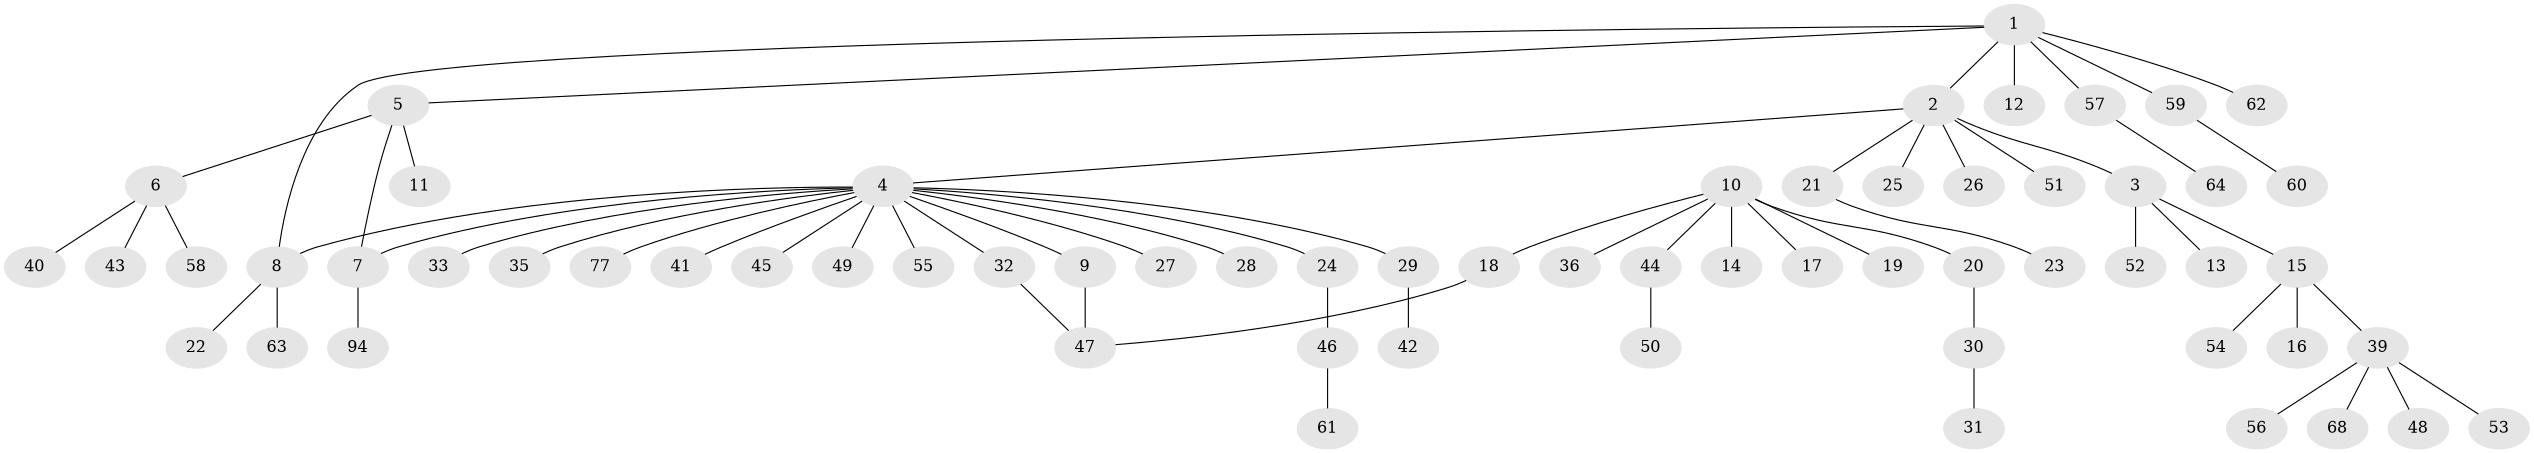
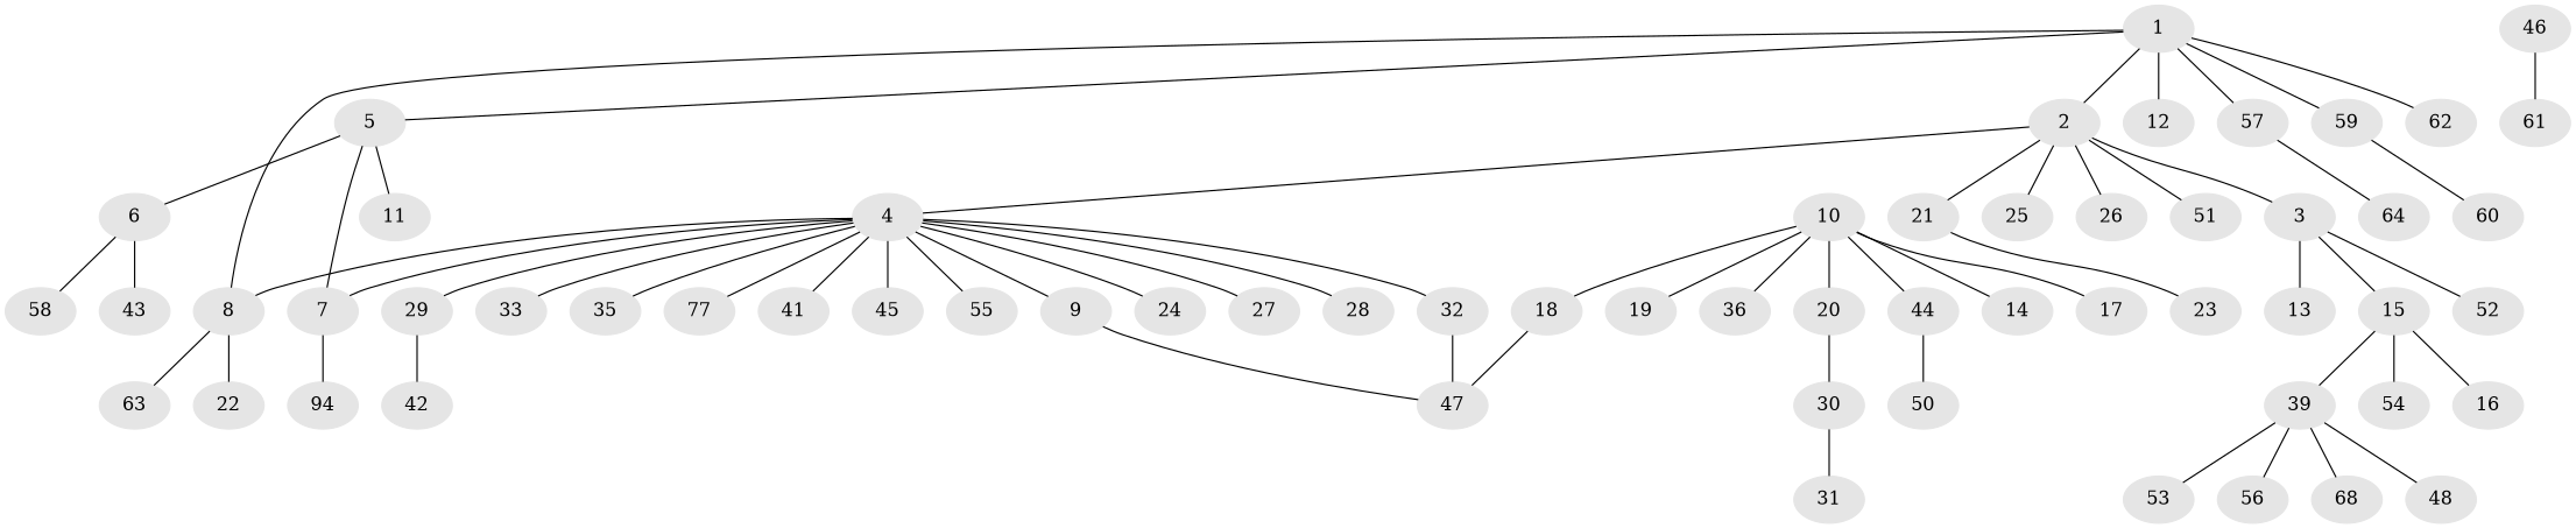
  graph {
    node [color=gray90 style=filled]
    1
    2
    5
    8
    12
    57
    59
    62
    3
    4
    21
    25
    26
    51
    7
    6
    11
    22
    63
    64
    60
    13
    15
    52
    9
    24
    27
    28
    29
    32
    33
    35
    n33 [label=77]
    41
    45
-   49
    55
    10
    14
    17
    18
    19
    20
    36
    44
    23
    16
    39
    54
    n50 [label=94]
    47
    46
    42
-   40
    43
    58
    30
    50
    48
    53
    56
    n62 [label=68]
    31
    61
    1 -- 2
    1 -- 5
    1 -- 8
    1 -- 12
    1 -- 57
    1 -- 59
    1 -- 62
    2 -- 3
    2 -- 4
    2 -- 21
    2 -- 25
    2 -- 26
    2 -- 51
    5 -- 7
    5 -- 6
    5 -- 11
    8 -- 22
    8 -- 63
    57 -- 64
    59 -- 60
    3 -- 13
    3 -- 15
    3 -- 52
    4 -- 8
    4 -- 7
    4 -- 9
    4 -- 24
    4 -- 27
    4 -- 28
    4 -- 29
    4 -- 32
    4 -- 33
    4 -- 35
    4 -- n33
    4 -- 41
    4 -- 45
-   4 -- 49
    4 -- 55
    21 -- 23
    7 -- n50
-   6 -- 40
    6 -- 43
    6 -- 58
    15 -- 16
    15 -- 39
    15 -- 54
    9 -- 47
-   24 -- 46
    29 -- 42
    32 -- 47
    10 -- 14
    10 -- 17
    10 -- 18
    10 -- 19
    10 -- 20
    10 -- 36
    10 -- 44
    18 -- 47
    20 -- 30
    44 -- 50
    39 -- 48
    39 -- 53
    39 -- 56
    39 -- n62
    46 -- 61
    30 -- 31
  }
